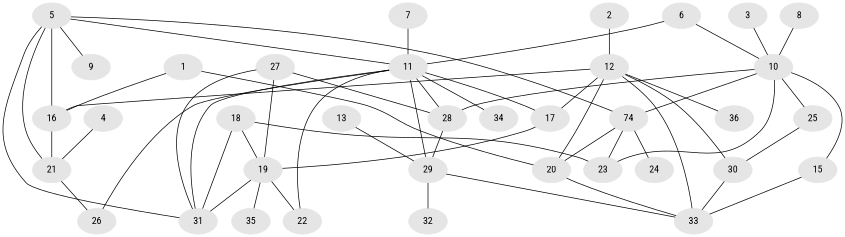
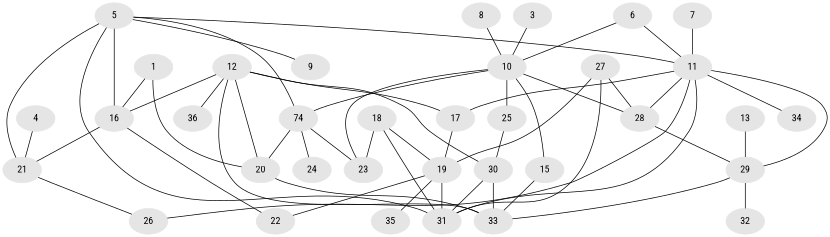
  graph {
    fontname="Roboto Condensed"
    node [color=gray90 fontname="Roboto Condensed" style=filled]
    edge [fontname="Roboto Condensed" weight=1.0]
    1
    16
    20
    21
    33
-   2
    12
    17
    30
    36
    3
    10
    n13 [label=74]
    15
    23
    25
    28
    4
    26
    5
    9
    11
    31
    22
    29
    34
    24
    6
    7
    19
    35
    8
    32
    13
    18
    27
    1 -- 16
    1 -- 20
    16 -- 21
    20 -- 33
    21 -- 26
-   2 -- 12
    12 -- 16
    12 -- 20
    12 -- 33
    12 -- 17
    12 -- 30
    12 -- 36
    17 -- 19
    30 -- 33
+   30 -- 31
    3 -- 10
    10 -- n13
    10 -- 15
    10 -- 23 [weight=2.0]
    10 -- 25
    10 -- 28
    n13 -- 20 [weight=2.0]
    n13 -- 23 [weight=2.0]
    n13 -- 24
    15 -- 33
    25 -- 30
    28 -- 29 [weight=2.0]
    4 -- 21
    5 -- 16 [weight=2.0]
    5 -- 21 [weight=2.0]
    5 -- n13 [weight=2.0]
    5 -- 9
    5 -- 11
    5 -- 31
    11 -- 17
    11 -- 28
    11 -- 26
    11 -- 31 [weight=2.0]
-   11 -- 22
+   16 -- 22
    11 -- 29 [weight=2.0]
    11 -- 34
    29 -- 33
    29 -- 32
    6 -- 10
    6 -- 11
    7 -- 11
    19 -- 31 [weight=2.0]
    19 -- 22
    19 -- 35
    8 -- 10
    13 -- 29
    18 -- 23
    18 -- 31 [weight=2.0]
    18 -- 19
    27 -- 28
    27 -- 31
    27 -- 19
  }
